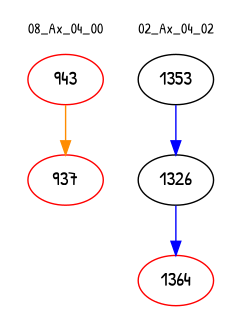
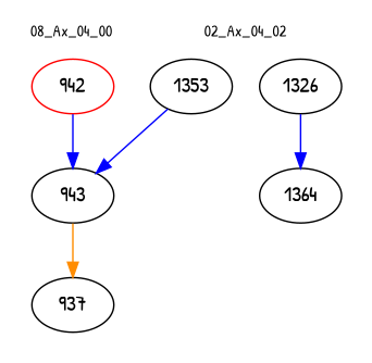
  digraph {
    fontname="Patrick Hand"
    node [color=red fontname="Patrick Hand"]
    edge [color=blue fontname="Patrick Hand"]
-   n2 [label=937]
-   n3 [label=943]
+   n1 [label=942]
+   n2 [color=black label=937]
+   n3 [color=black label=943]
    n4 [color=black label=1353]
    n5 [color=black label=1326]
-   n6 [label=1364]
+   n6 [color=black label=1364]
    subgraph cluster_1 {
      color=white
      fontsize=10
      label="08_Ax_04_00"
+     n1
      n2
      n3
    }
    subgraph cluster_2 {
      color=white
      fontsize=10
      label="02_Ax_04_02"
      n4
      n5
      n6
    }
+   n1 -> n3
    n3 -> n2 [color=darkorange]
-   n4 -> n5
+   n4 -> n3
    n5 -> n6
  }
